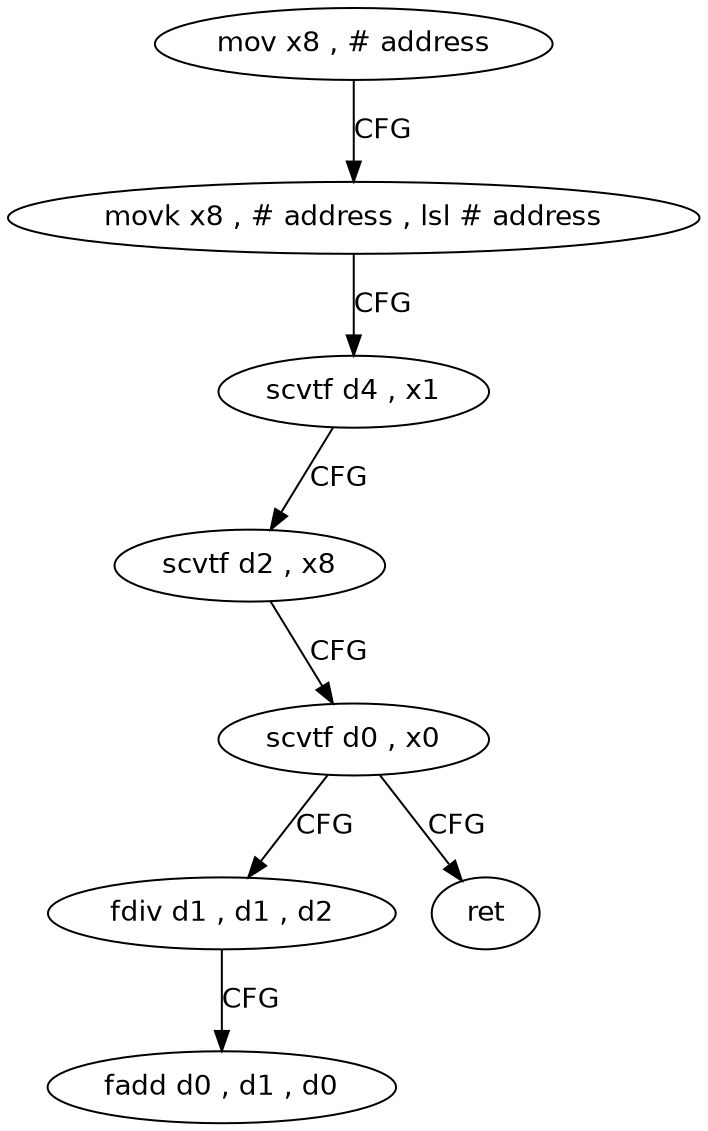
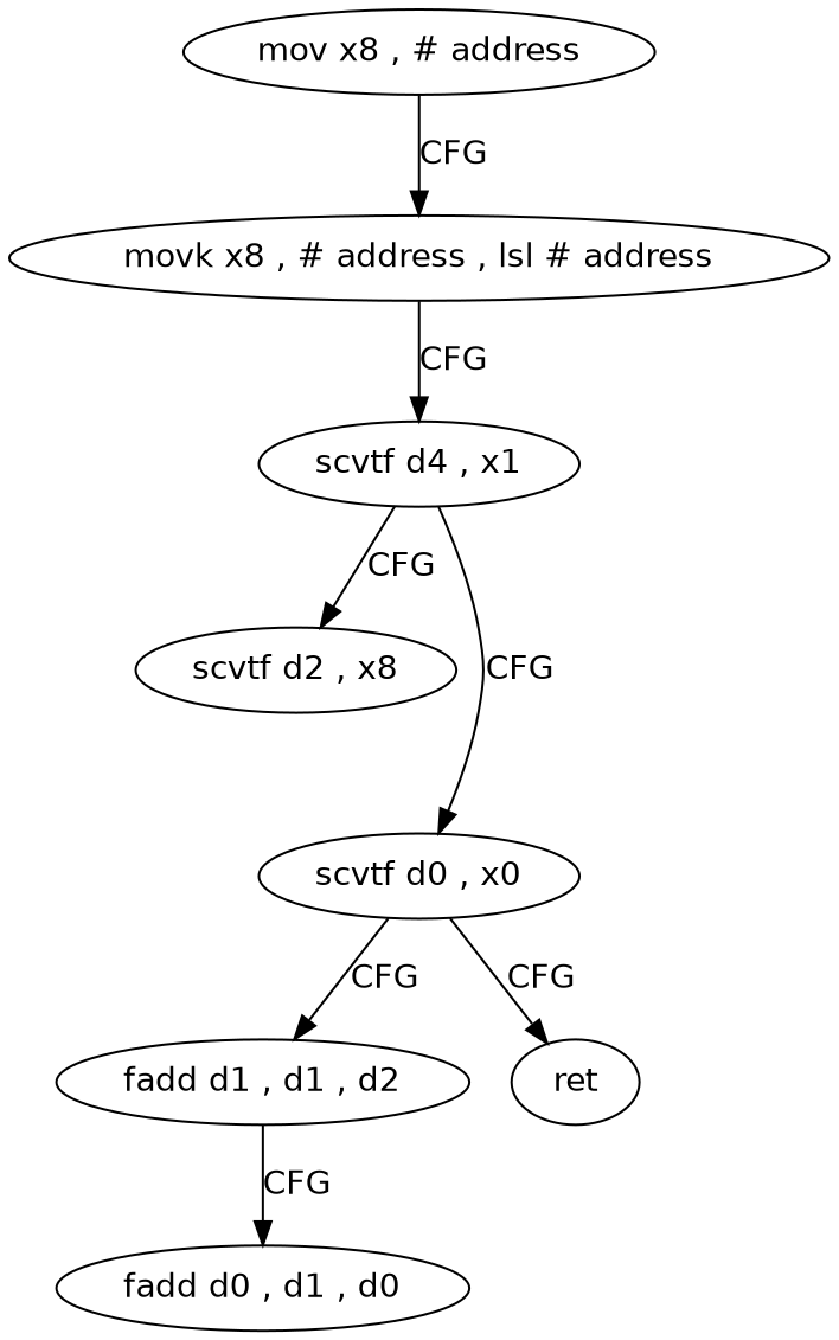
  digraph {
    fontname="DejaVu Sans"
    node [fontname="DejaVu Sans"]
    edge [fontname="DejaVu Sans"]
    n1 [label="mov x8 , # address"]
    n2 [label="movk x8 , # address , lsl # address"]
    n3 [label="scvtf d4 , x1"]
    n4 [label="scvtf d2 , x8"]
    n5 [label="scvtf d0 , x0"]
-   n6 [label="fdiv d1 , d1 , d2"]
+   n6 [label="fadd d1 , d1 , d2"]
    n7 [label=ret]
    n8 [label="fadd d0 , d1 , d0"]
    n1 -> n2 [label=CFG]
    n2 -> n3 [label=CFG]
    n3 -> n4 [label=CFG]
-   n4 -> n5 [label=CFG]
+   n3 -> n5 [label=CFG]
    n5 -> n6 [label=CFG]
    n5 -> n7 [label=CFG]
    n6 -> n8 [label=CFG]
  }
